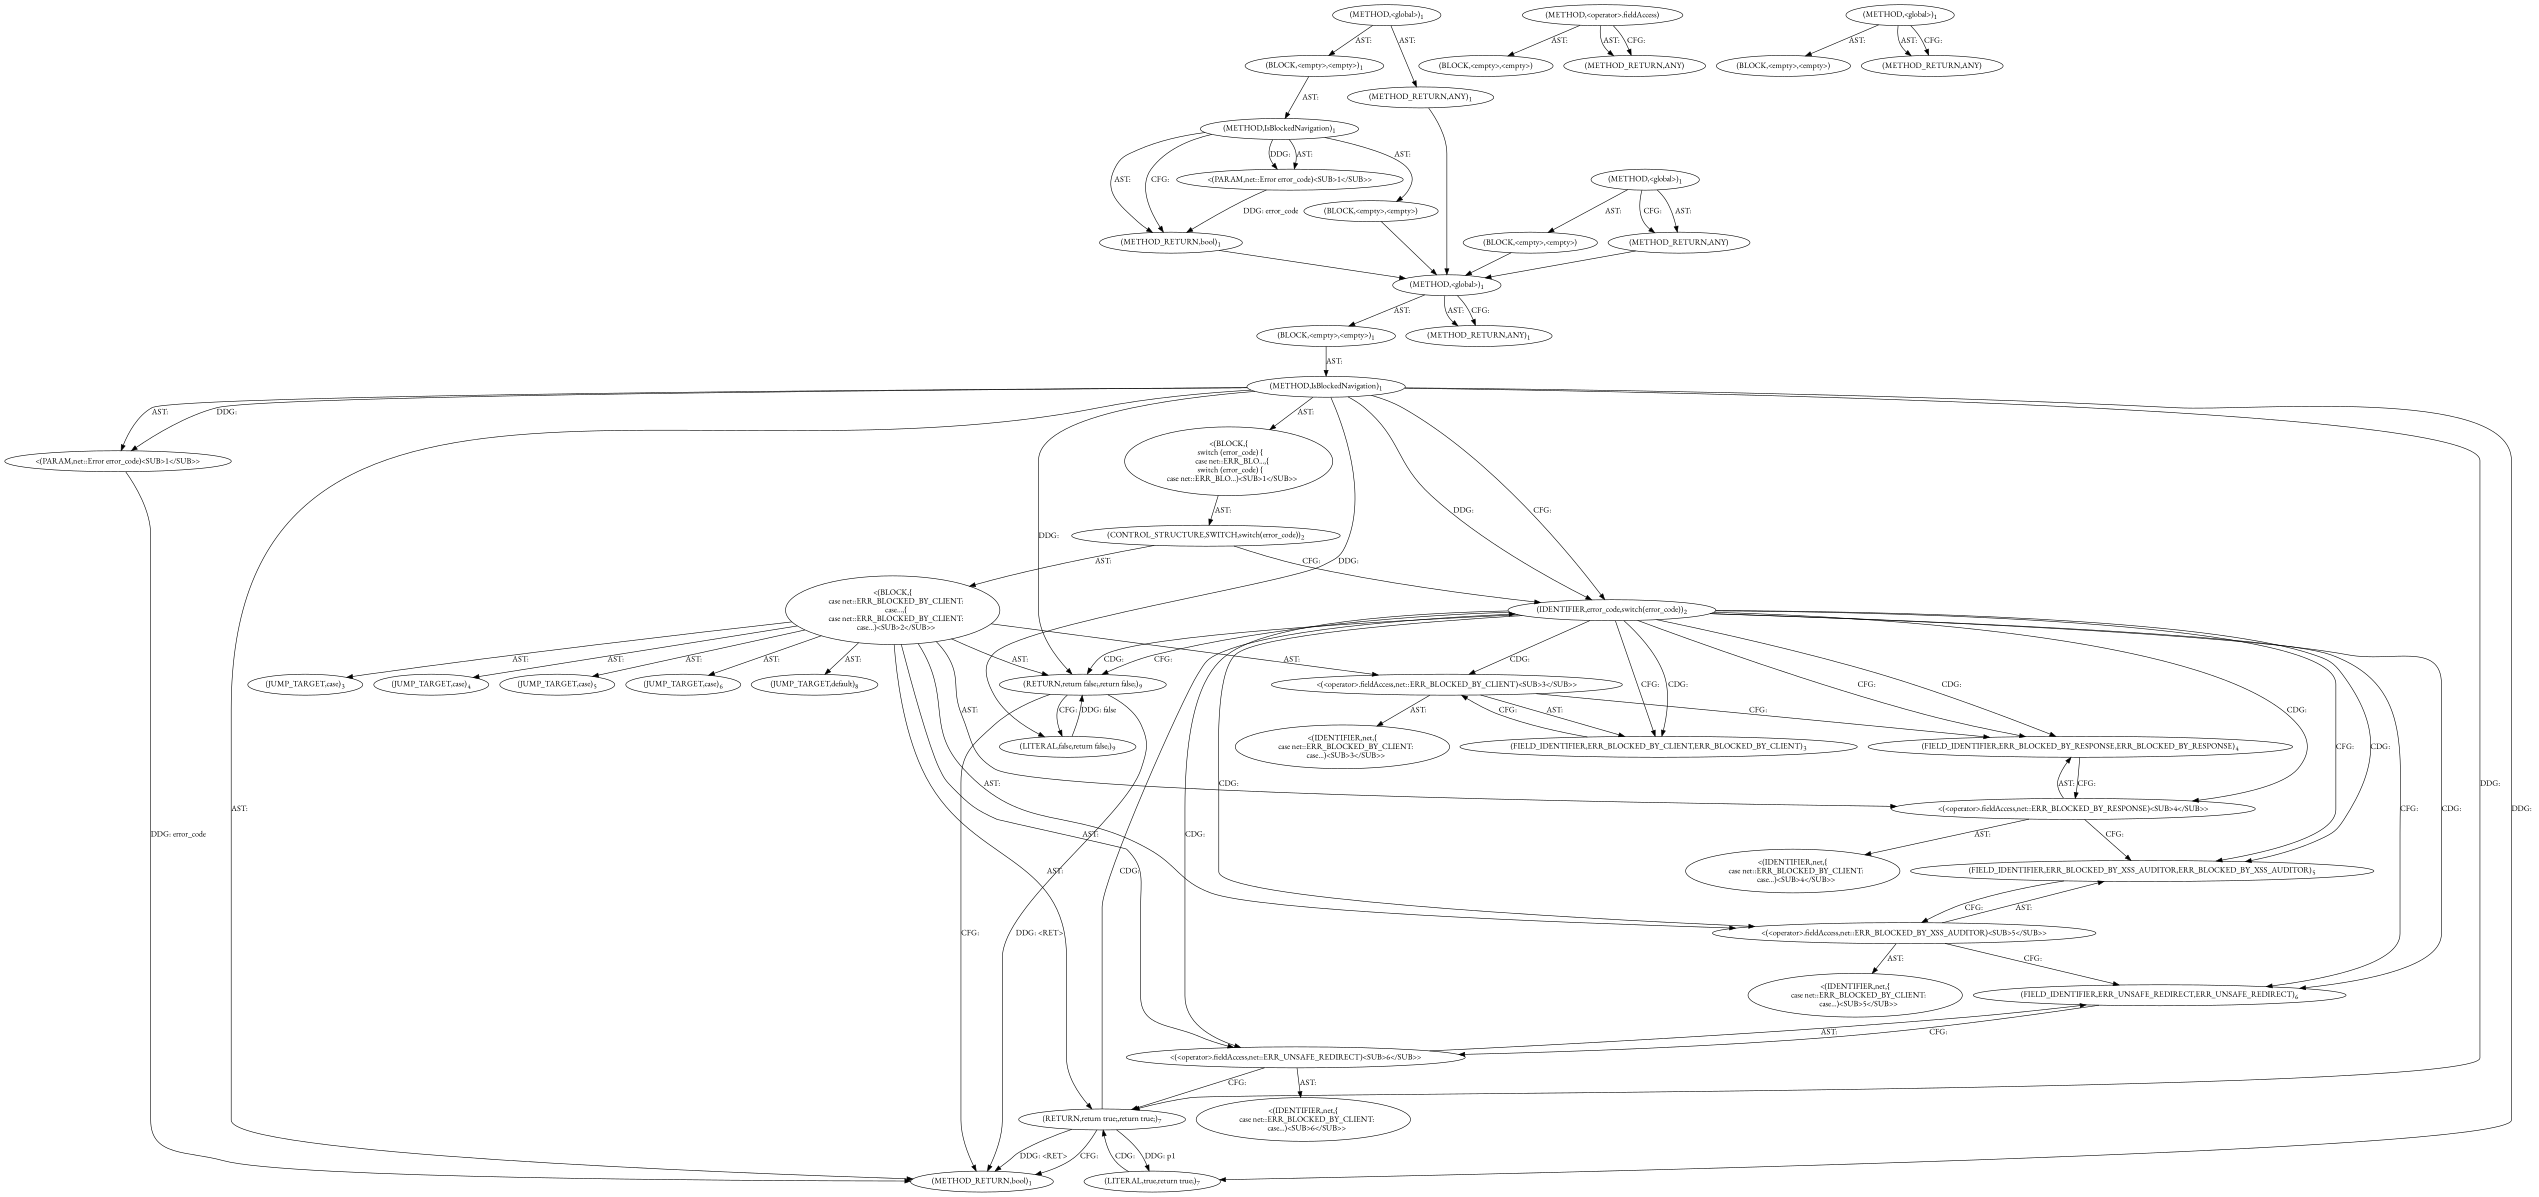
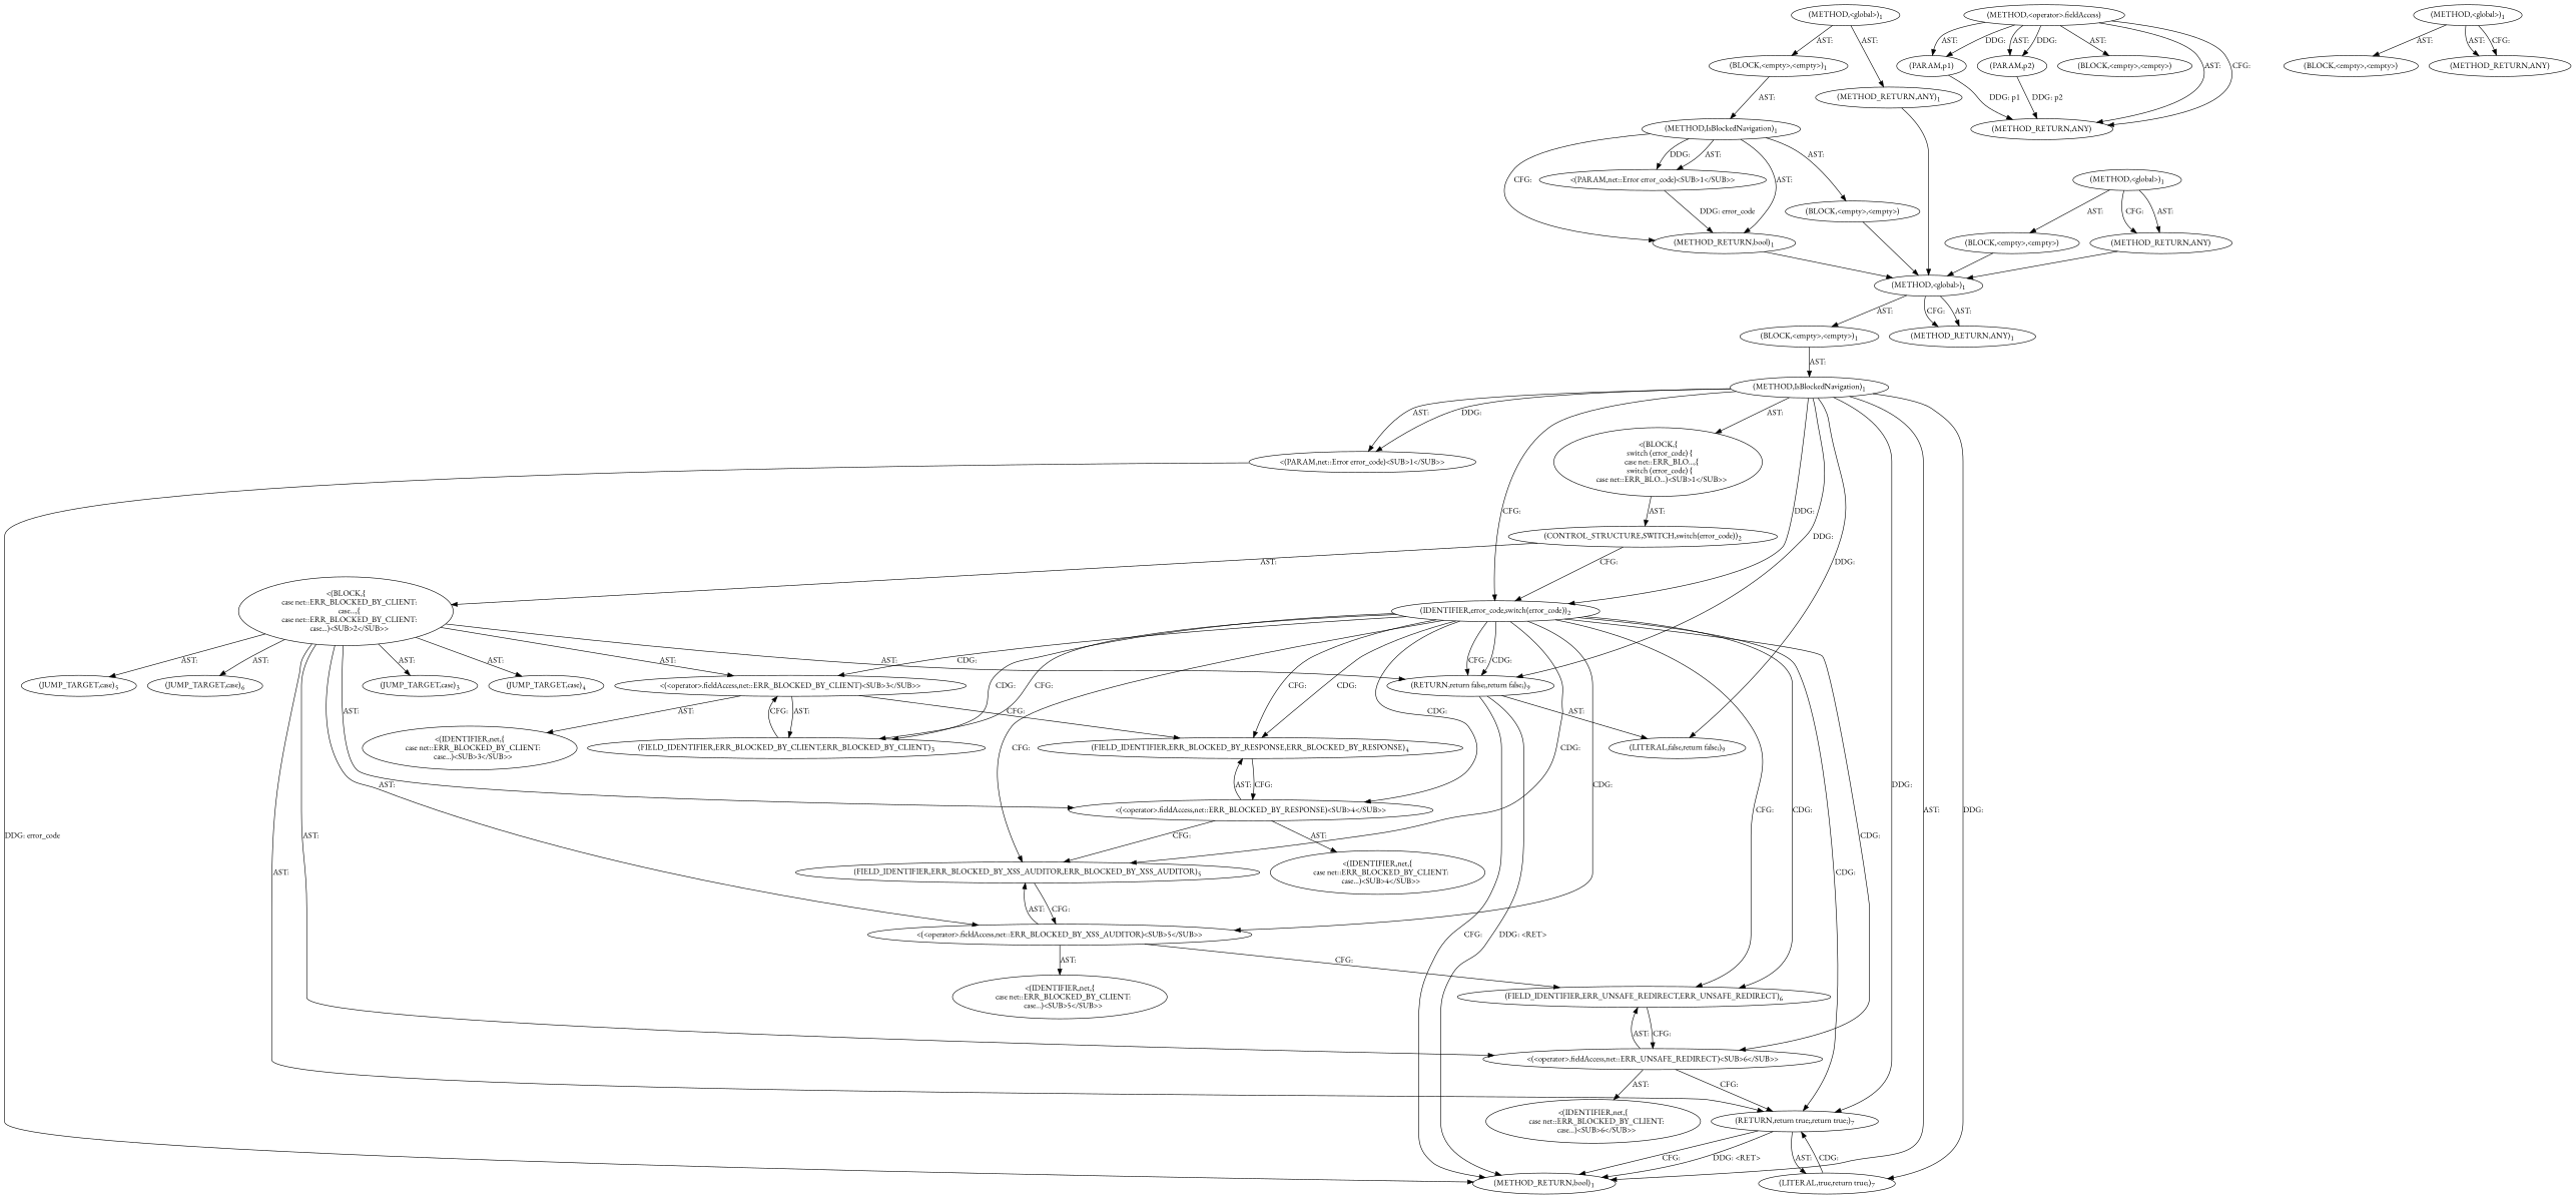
  digraph {
    fontname="EB Garamond"
    node [fontname="EB Garamond"]
    edge [fontname="EB Garamond"]
    n1 [label=<(METHOD,&lt;global&gt;)<SUB>1</SUB>>]
    n2 [label=<(BLOCK,&lt;empty&gt;,&lt;empty&gt;)<SUB>1</SUB>>]
    n3 [label=<(METHOD_RETURN,ANY)<SUB>1</SUB>>]
    n4 [label=<(METHOD,IsBlockedNavigation)<SUB>1</SUB>>]
    n5 [label="<(PARAM,net::Error error_code)<SUB>1</SUB>>"]
    n6 [label="<(BLOCK,{\n  switch (error_code) {\n    case net::ERR_BLO...,{\n  switch (error_code) {\n    case net::ERR_BLO...)<SUB>1</SUB>>"]
    n7 [label=<(IDENTIFIER,error_code,switch(error_code))<SUB>2</SUB>>]
    n8 [label=<(RETURN,return true;,return true;)<SUB>7</SUB>>]
    n9 [label=<(LITERAL,true,return true;)<SUB>7</SUB>>]
    n10 [label=<(RETURN,return false;,return false;)<SUB>9</SUB>>]
    n11 [label=<(LITERAL,false,return false;)<SUB>9</SUB>>]
    n12 [label=<(METHOD_RETURN,bool)<SUB>1</SUB>>]
    n13 [label=<(CONTROL_STRUCTURE,SWITCH,switch(error_code))<SUB>2</SUB>>]
    n14 [label="<(&lt;operator&gt;.fieldAccess,net::ERR_BLOCKED_BY_CLIENT)<SUB>3</SUB>>"]
    n15 [label=<(FIELD_IDENTIFIER,ERR_BLOCKED_BY_CLIENT,ERR_BLOCKED_BY_CLIENT)<SUB>3</SUB>>]
    n16 [label="<(&lt;operator&gt;.fieldAccess,net::ERR_BLOCKED_BY_RESPONSE)<SUB>4</SUB>>"]
    n17 [label=<(FIELD_IDENTIFIER,ERR_BLOCKED_BY_RESPONSE,ERR_BLOCKED_BY_RESPONSE)<SUB>4</SUB>>]
    n18 [label="<(&lt;operator&gt;.fieldAccess,net::ERR_BLOCKED_BY_XSS_AUDITOR)<SUB>5</SUB>>"]
    n19 [label=<(FIELD_IDENTIFIER,ERR_BLOCKED_BY_XSS_AUDITOR,ERR_BLOCKED_BY_XSS_AUDITOR)<SUB>5</SUB>>]
    n20 [label="<(&lt;operator&gt;.fieldAccess,net::ERR_UNSAFE_REDIRECT)<SUB>6</SUB>>"]
    n21 [label=<(FIELD_IDENTIFIER,ERR_UNSAFE_REDIRECT,ERR_UNSAFE_REDIRECT)<SUB>6</SUB>>]
    n22 [label="<(BLOCK,{\n    case net::ERR_BLOCKED_BY_CLIENT:\n    case...,{\n    case net::ERR_BLOCKED_BY_CLIENT:\n    case...)<SUB>2</SUB>>"]
    n23 [label=<(JUMP_TARGET,case)<SUB>3</SUB>>]
    n24 [label=<(JUMP_TARGET,case)<SUB>4</SUB>>]
    n25 [label=<(JUMP_TARGET,case)<SUB>5</SUB>>]
    n26 [label=<(JUMP_TARGET,case)<SUB>6</SUB>>]
-   n27 [label=<(JUMP_TARGET,default)<SUB>8</SUB>>]
    n28 [label="<(IDENTIFIER,net,{\n    case net::ERR_BLOCKED_BY_CLIENT:\n    case...)<SUB>3</SUB>>"]
    n29 [label="<(IDENTIFIER,net,{\n    case net::ERR_BLOCKED_BY_CLIENT:\n    case...)<SUB>4</SUB>>"]
    n30 [label="<(IDENTIFIER,net,{\n    case net::ERR_BLOCKED_BY_CLIENT:\n    case...)<SUB>5</SUB>>"]
    n31 [label="<(IDENTIFIER,net,{\n    case net::ERR_BLOCKED_BY_CLIENT:\n    case...)<SUB>6</SUB>>"]
    n32 [label=<(METHOD,&lt;operator&gt;.fieldAccess)>]
+   n33 [label=<(PARAM,p1)>]
+   n34 [label=<(PARAM,p2)>]
    n35 [label=<(BLOCK,&lt;empty&gt;,&lt;empty&gt;)>]
    n36 [label=<(METHOD_RETURN,ANY)>]
    n37 [label=<(METHOD,&lt;global&gt;)<SUB>1</SUB>>]
    n38 [label=<(BLOCK,&lt;empty&gt;,&lt;empty&gt;)>]
    n39 [label=<(METHOD_RETURN,ANY)>]
    n40 [label=<(METHOD,&lt;global&gt;)<SUB>1</SUB>>]
    n41 [label=<(BLOCK,&lt;empty&gt;,&lt;empty&gt;)<SUB>1</SUB>>]
    n42 [label=<(METHOD_RETURN,ANY)<SUB>1</SUB>>]
    n43 [label=<(METHOD,IsBlockedNavigation)<SUB>1</SUB>>]
    n44 [label="<(PARAM,net::Error error_code)<SUB>1</SUB>>"]
    n45 [label=<(BLOCK,&lt;empty&gt;,&lt;empty&gt;)>]
    n46 [label=<(METHOD_RETURN,bool)<SUB>1</SUB>>]
    n47 [label=<(METHOD,&lt;global&gt;)<SUB>1</SUB>>]
    n48 [label=<(BLOCK,&lt;empty&gt;,&lt;empty&gt;)>]
    n49 [label=<(METHOD_RETURN,ANY)>]
    n1 -> n2 [label="AST: "]
    n1 -> n3 [label="AST: "]
    n1 -> n3 [label="CFG: "]
    n2 -> n4 [label="AST: "]
    n4 -> n5 [label="AST: "]
    n4 -> n5 [label="DDG: "]
    n4 -> n6 [label="AST: "]
    n4 -> n7 [label="CFG: "]
    n4 -> n7 [label="DDG: "]
    n4 -> n8 [label="DDG: "]
    n4 -> n9 [label="DDG: "]
    n4 -> n10 [label="DDG: "]
    n4 -> n11 [label="DDG: "]
    n4 -> n12 [label="AST: "]
    n5 -> n12 [label="DDG: error_code"]
    n6 -> n13 [label="AST: "]
-   n8 -> n7 [label="CDG: "]
+   n7 -> n8 [label="CDG: "]
    n7 -> n10 [label="CFG: "]
    n7 -> n10 [label="CDG: "]
    n7 -> n14 [label="CDG: "]
    n7 -> n15 [label="CFG: "]
    n7 -> n15 [label="CDG: "]
    n7 -> n16 [label="CDG: "]
    n7 -> n17 [label="CFG: "]
    n7 -> n17 [label="CDG: "]
    n7 -> n18 [label="CDG: "]
    n7 -> n19 [label="CFG: "]
    n7 -> n19 [label="CDG: "]
    n7 -> n20 [label="CDG: "]
    n7 -> n21 [label="CFG: "]
    n7 -> n21 [label="CDG: "]
-   n8 -> n9 [label="DDG: p1"]
+   n8 -> n9 [label="AST: "]
    n8 -> n12 [label="CFG: "]
    n8 -> n12 [label="DDG: &lt;RET&gt;"]
    n9 -> n8 [label="CDG: "]
-   n10 -> n11 [label="CFG: "]
+   n10 -> n11 [label="AST: "]
    n10 -> n12 [label="CFG: "]
    n10 -> n12 [label="DDG: &lt;RET&gt;"]
-   n11 -> n10 [label="DDG: false"]
    n13 -> n7 [label="CFG: "]
    n13 -> n22 [label="AST: "]
    n14 -> n15 [label="AST: "]
    n14 -> n17 [label="CFG: "]
    n14 -> n28 [label="AST: "]
    n15 -> n14 [label="CFG: "]
    n16 -> n17 [label="AST: "]
    n16 -> n19 [label="CFG: "]
    n16 -> n29 [label="AST: "]
    n17 -> n16 [label="CFG: "]
    n18 -> n19 [label="AST: "]
    n18 -> n21 [label="CFG: "]
    n18 -> n30 [label="AST: "]
    n19 -> n18 [label="CFG: "]
    n20 -> n8 [label="CFG: "]
    n20 -> n21 [label="AST: "]
    n20 -> n31 [label="AST: "]
    n21 -> n20 [label="CFG: "]
    n22 -> n8 [label="AST: "]
    n22 -> n10 [label="AST: "]
    n22 -> n14 [label="AST: "]
    n22 -> n16 [label="AST: "]
    n22 -> n18 [label="AST: "]
    n22 -> n20 [label="AST: "]
    n22 -> n23 [label="AST: "]
    n22 -> n24 [label="AST: "]
    n22 -> n25 [label="AST: "]
    n22 -> n26 [label="AST: "]
-   n22 -> n27 [label="AST: "]
+   n32 -> n33 [label="AST: "]
+   n32 -> n33 [label="DDG: "]
+   n32 -> n34 [label="AST: "]
+   n32 -> n34 [label="DDG: "]
    n32 -> n35 [label="AST: "]
    n32 -> n36 [label="AST: "]
    n32 -> n36 [label="CFG: "]
+   n33 -> n36 [label="DDG: p1"]
+   n34 -> n36 [label="DDG: p2"]
    n37 -> n38 [label="AST: "]
    n37 -> n39 [label="AST: "]
    n37 -> n39 [label="CFG: "]
    n40 -> n41 [label="AST: "]
    n40 -> n42 [label="AST: "]
    n41 -> n43 [label="AST: "]
    n42 -> n1
    n43 -> n44 [label="AST: "]
    n43 -> n44 [label="DDG: "]
    n43 -> n45 [label="AST: "]
    n43 -> n46 [label="AST: "]
    n43 -> n46 [label="CFG: "]
    n44 -> n46 [label="DDG: error_code"]
    n45 -> n1
    n46 -> n1
    n47 -> n48 [label="AST: "]
    n47 -> n49 [label="AST: "]
    n47 -> n49 [label="CFG: "]
    n48 -> n1
    n49 -> n1
  }
